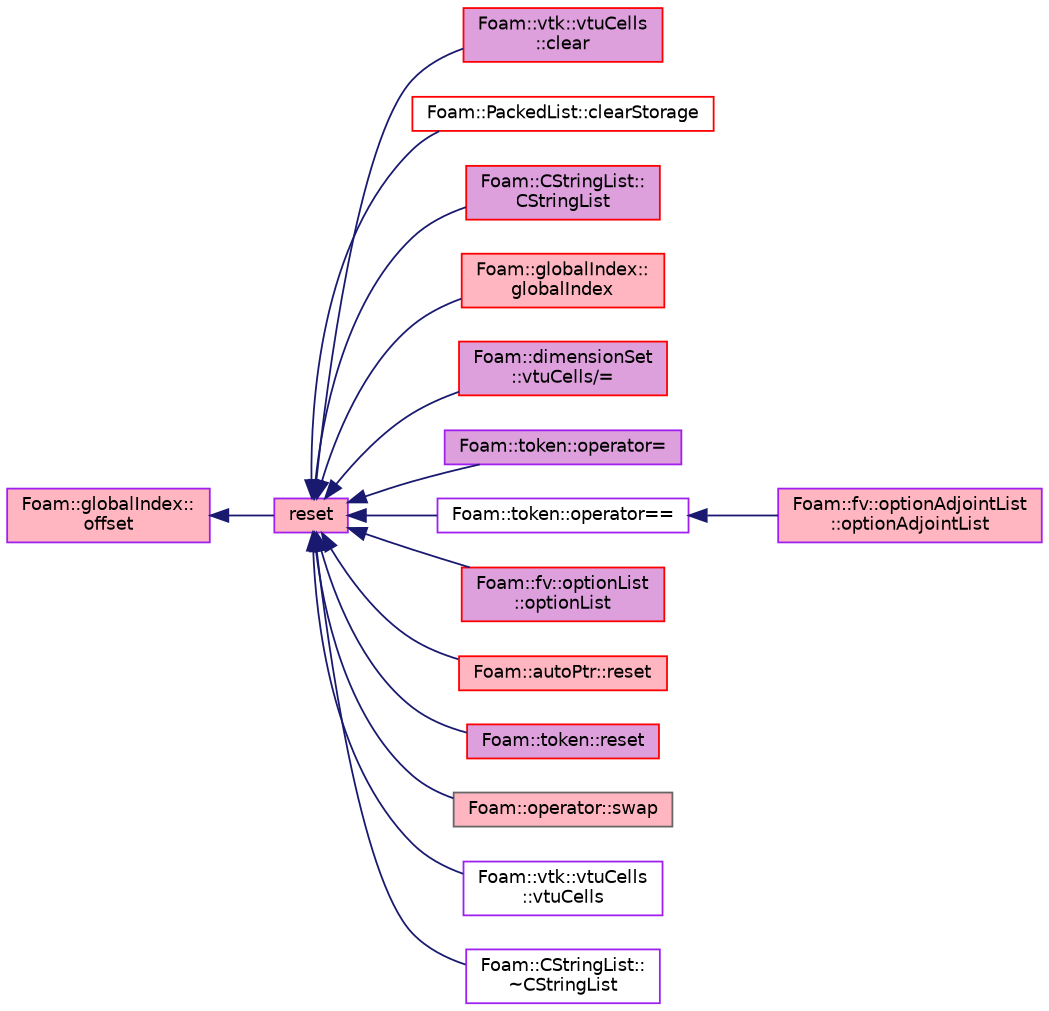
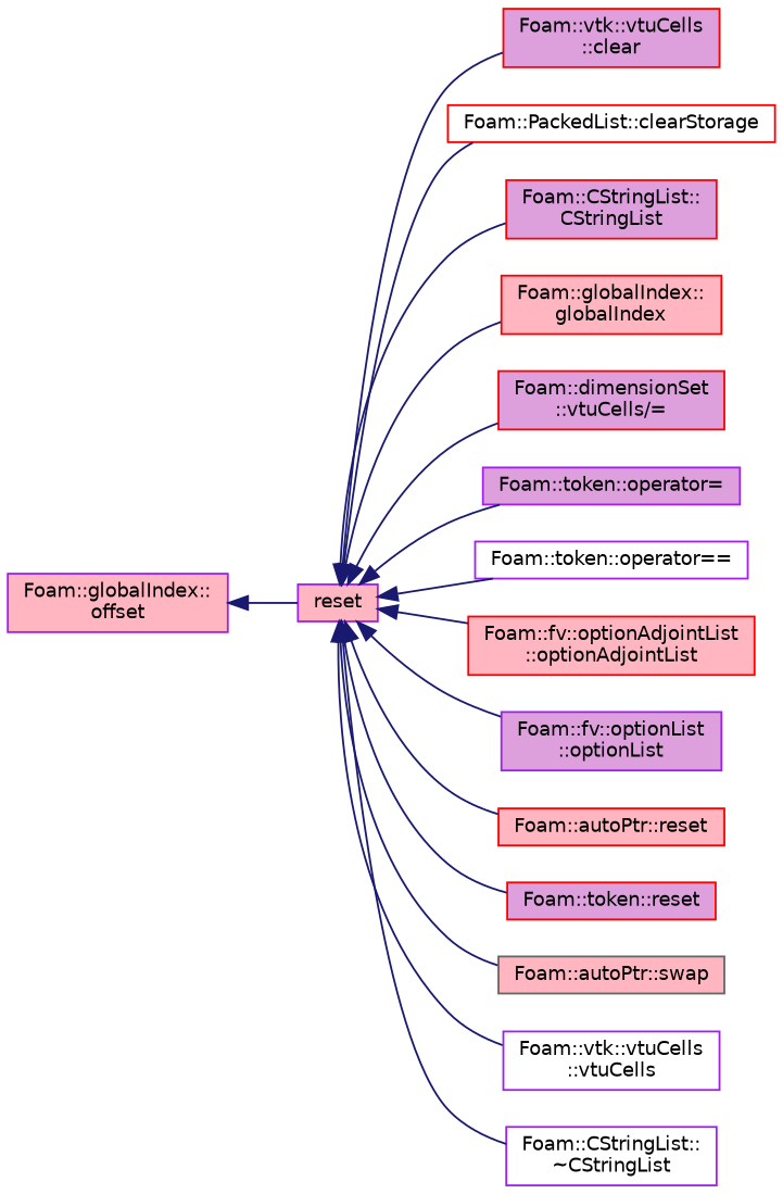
  digraph {
    rankdir=LR
    node [color=red fillcolor=lightpink fontname=Helvetica fontsize=10 shape=record style=filled]
    edge [color=midnightblue dir=back fontname=Helvetica fontsize=10 labelfontname=Helvetica labelfontsize=10 style=solid]
    n1 [color=purple fontcolor=black height=0.2 label=reset width=0.4]
    n2 [fillcolor=plum height=0.2 label="Foam::vtk::vtuCells\l::clear" width=0.4]
    n3 [fillcolor=white height=0.2 label="Foam::PackedList::clearStorage" width=0.4]
    n4 [fillcolor=plum height=0.2 label="Foam::CStringList::\lCStringList" width=0.4]
    n5 [height=0.2 label="Foam::globalIndex::\lglobalIndex" width=0.4]
    n6 [fillcolor=plum height=0.2 label="Foam::dimensionSet\l::vtuCells/=" width=0.4]
    n7 [color=purple fillcolor=plum height=0.2 label="Foam::token::operator=" width=0.4]
    n8 [color=purple fillcolor=white height=0.2 label="Foam::token::operator==" width=0.4]
-   n9 [color=purple height=0.2 label="Foam::fv::optionAdjointList\l::optionAdjointList" width=0.4]
-   n10 [fillcolor=plum height=0.2 label="Foam::fv::optionList\l::optionList" width=0.4]
+   n9 [height=0.2 label="Foam::fv::optionAdjointList\l::optionAdjointList" width=0.4]
+   n10 [color=purple fillcolor=plum height=0.2 label="Foam::fv::optionList\l::optionList" width=0.4]
    n11 [height=0.2 label="Foam::autoPtr::reset" width=0.4]
    n12 [fillcolor=plum height=0.2 label="Foam::token::reset" width=0.4]
-   n13 [color=gray40 height=0.2 label="Foam::operator::swap" width=0.4]
+   n13 [color=gray40 height=0.2 label="Foam::autoPtr::swap" width=0.4]
    n14 [color=purple fillcolor=white height=0.2 label="Foam::vtk::vtuCells\l::vtuCells" width=0.4]
    n15 [color=purple fillcolor=white height=0.2 label="Foam::CStringList::\l~CStringList" width=0.4]
    n16 [color=purple height=0.2 label="Foam::globalIndex::\loffset" width=0.4]
    n1 -> n2
    n1 -> n3
    n1 -> n4
    n1 -> n5
    n1 -> n6
    n1 -> n7
    n1 -> n8
-   n8 -> n9
+   n1 -> n9
    n1 -> n10
    n1 -> n11
    n1 -> n12
    n1 -> n13
    n1 -> n14
    n1 -> n15
    n16 -> n1
  }
